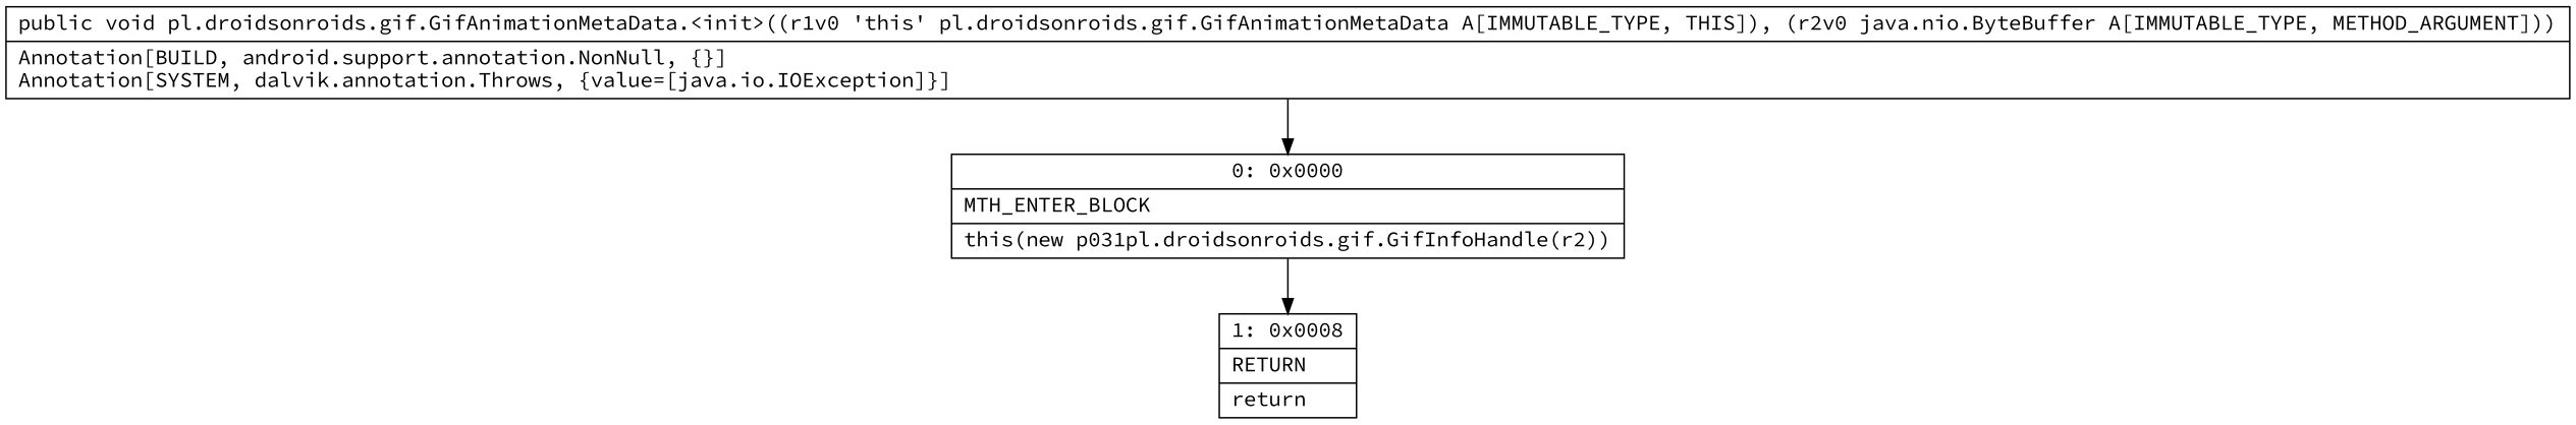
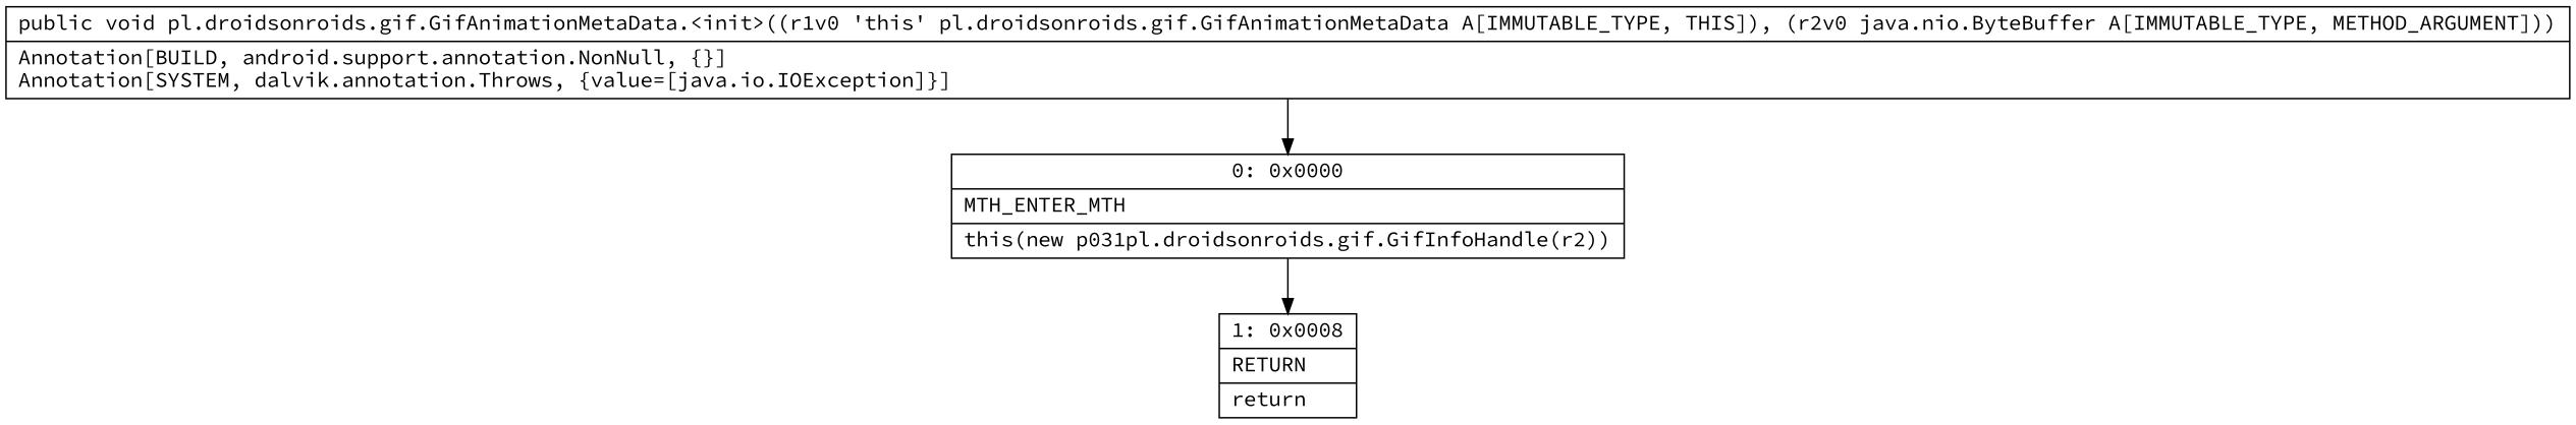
  digraph {
    fontname="Source Code Pro"
    node [shape=record fontname="Source Code Pro"]
    edge [fontname="Source Code Pro"]
-   n1 [label="{0\:\ 0x0000|MTH_ENTER_BLOCK\l|this(new p031pl.droidsonroids.gif.GifInfoHandle(r2))\l}"]
+   n1 [label="{0\:\ 0x0000|MTH_ENTER_MTH\l|this(new p031pl.droidsonroids.gif.GifInfoHandle(r2))\l}"]
    n2 [label="{1\:\ 0x0008|RETURN\l|return\l}"]
    n3 [label="{public void pl.droidsonroids.gif.GifAnimationMetaData.\<init\>((r1v0 'this' pl.droidsonroids.gif.GifAnimationMetaData A[IMMUTABLE_TYPE, THIS]), (r2v0 java.nio.ByteBuffer A[IMMUTABLE_TYPE, METHOD_ARGUMENT]))  | Annotation[BUILD, android.support.annotation.NonNull, \{\}]\lAnnotation[SYSTEM, dalvik.annotation.Throws, \{value=[java.io.IOException]\}]\l}"]
    n1 -> n2
    n3 -> n1
  }
